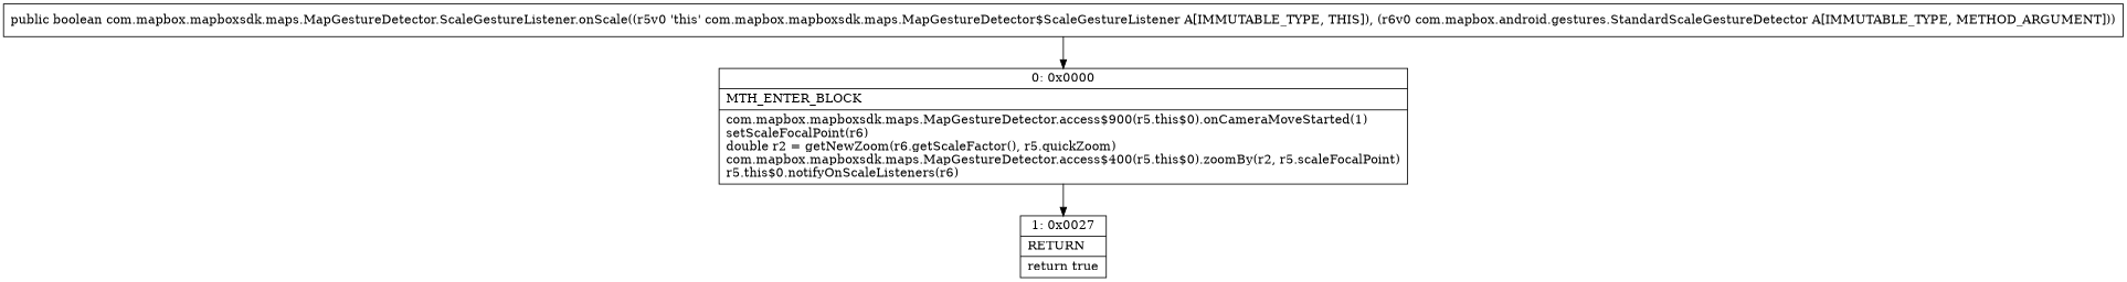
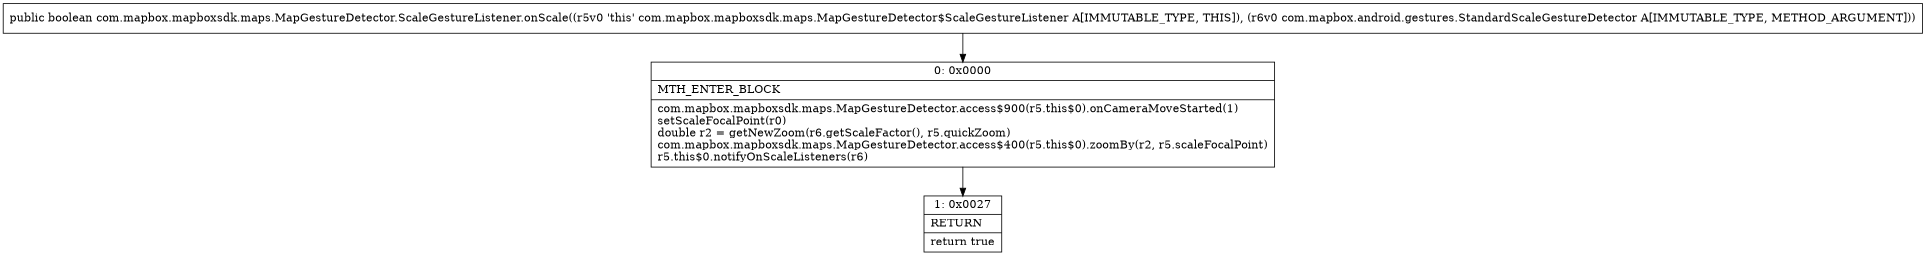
  digraph {
    node [shape=record]
-   n1 [label="{0\:\ 0x0000|MTH_ENTER_BLOCK\l|com.mapbox.mapboxsdk.maps.MapGestureDetector.access$900(r5.this$0).onCameraMoveStarted(1)\lsetScaleFocalPoint(r6)\ldouble r2 = getNewZoom(r6.getScaleFactor(), r5.quickZoom)\lcom.mapbox.mapboxsdk.maps.MapGestureDetector.access$400(r5.this$0).zoomBy(r2, r5.scaleFocalPoint)\lr5.this$0.notifyOnScaleListeners(r6)\l}"]
+   n1 [label="{0\:\ 0x0000|MTH_ENTER_BLOCK\l|com.mapbox.mapboxsdk.maps.MapGestureDetector.access$900(r5.this$0).onCameraMoveStarted(1)\lsetScaleFocalPoint(r0)\ldouble r2 = getNewZoom(r6.getScaleFactor(), r5.quickZoom)\lcom.mapbox.mapboxsdk.maps.MapGestureDetector.access$400(r5.this$0).zoomBy(r2, r5.scaleFocalPoint)\lr5.this$0.notifyOnScaleListeners(r6)\l}"]
    n2 [label="{1\:\ 0x0027|RETURN\l|return true\l}"]
    n3 [label="{public boolean com.mapbox.mapboxsdk.maps.MapGestureDetector.ScaleGestureListener.onScale((r5v0 'this' com.mapbox.mapboxsdk.maps.MapGestureDetector$ScaleGestureListener A[IMMUTABLE_TYPE, THIS]), (r6v0 com.mapbox.android.gestures.StandardScaleGestureDetector A[IMMUTABLE_TYPE, METHOD_ARGUMENT])) }"]
    n1 -> n2
    n3 -> n1
  }
